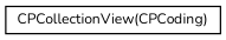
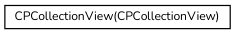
  digraph {
    rankdir=LR
    fontname=Nunito
-   n1 [color=black fillcolor=white fontname=Nunito fontsize=10 height=0.2 label="CPCollectionView(CPCoding)" shape=record style=filled width=0.4]
+   n1 [color=black fillcolor=white fontname=Nunito fontsize=10 height=0.2 label="CPCollectionView(CPCollectionView)" shape=record style=filled width=0.4]
  }
